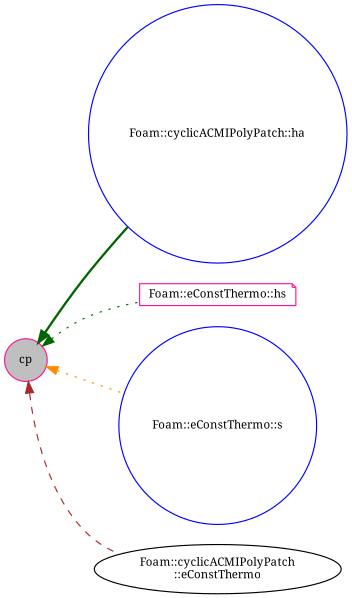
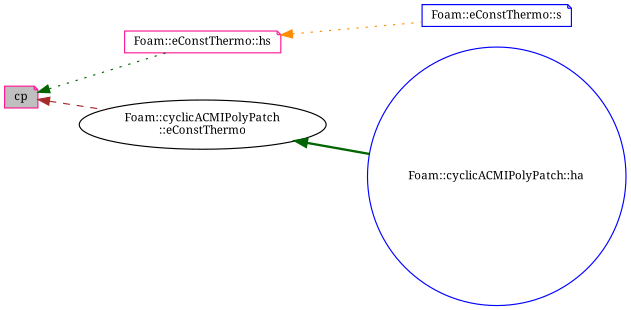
  digraph {
    fontname="Noto Serif"
    rankdir=LR
    node [color=deeppink fontname="Noto Serif" fontsize=10 shape=circle]
    edge [color=darkgreen dir=back fontname="Noto Serif" fontsize=10 labelfontname=Helvetica labelfontsize=10 style=dotted]
-   n1 [fillcolor=grey75 fontcolor=black height=0.2 label=cp style=filled width=0.4]
+   n1 [fillcolor=grey75 fontcolor=black height=0.2 label=cp shape=note style=filled width=0.4]
    n2 [color=blue height=0.2 label="Foam::cyclicACMIPolyPatch::ha" width=0.4]
    n3 [height=0.2 label="Foam::eConstThermo::hs" shape=note width=0.4]
-   n4 [color=blue height=0.2 label="Foam::eConstThermo::s" width=0.4]
+   n4 [color=blue height=0.2 label="Foam::eConstThermo::s" shape=note width=0.4]
    n5 [color=black height=0.2 label="Foam::cyclicACMIPolyPatch\l::eConstThermo" shape=ellipse width=0.4]
-   n1 -> n2 [style=bold]
+   n5 -> n2 [style=bold]
    n1 -> n3
-   n1 -> n4 [color=darkorange]
+   n3 -> n4 [color=darkorange]
    n1 -> n5 [color=brown style=dashed]
  }
